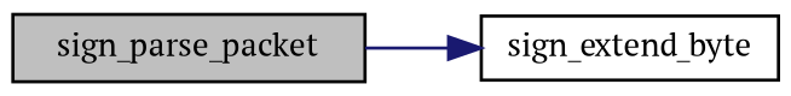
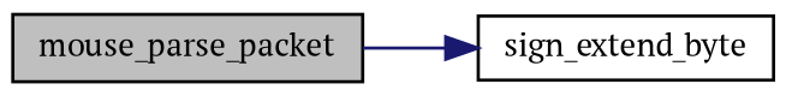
  digraph {
    rankdir=LR
    fontname="PT Serif"
    node [color=black fontname="PT Serif" fontsize=10 shape=record style=filled]
-   n1 [fillcolor=grey75 fontcolor=black height=0.2 label=sign_parse_packet width=0.4]
+   n1 [fillcolor=grey75 fontcolor=black height=0.2 label=mouse_parse_packet width=0.4]
    n2 [fillcolor=white height=0.2 label=sign_extend_byte width=0.4]
    n1 -> n2 [color=midnightblue fontname="PT Serif" fontsize=10 labelfontname=Helvetica labelfontsize=10 style=solid]
  }
